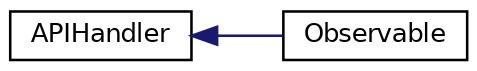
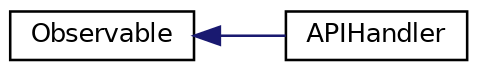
  digraph {
    rankdir=LR
    node [color=black fillcolor=white fontname=Helvetica fontsize=10 shape=record style=filled]
    n1 [height=0.2 label=Observable width=0.4]
    n2 [height=0.2 label=APIHandler width=0.4]
-   n2 -> n1 [color=midnightblue dir=back fontname=Helvetica fontsize=10 labelfontname=Helvetica labelfontsize=10 style=solid]
+   n1 -> n2 [color=midnightblue dir=back fontname=Helvetica fontsize=10 labelfontname=Helvetica labelfontsize=10 style=solid]
  }
